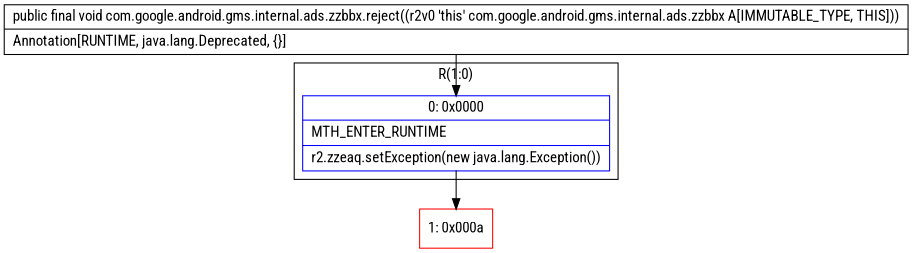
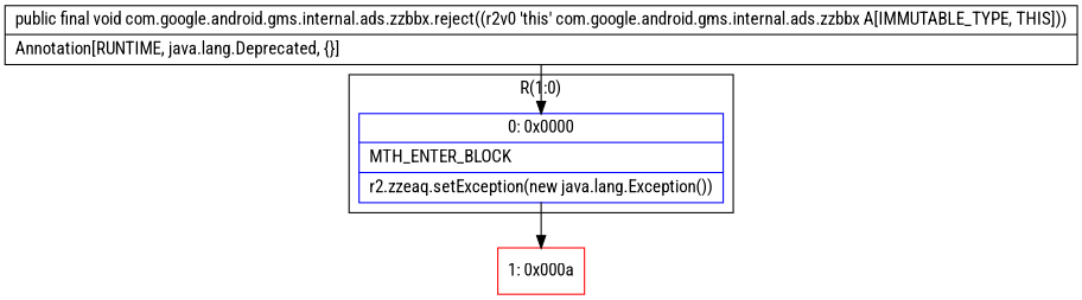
  digraph {
    fontname="Roboto Condensed"
    node [shape=record fontname="Roboto Condensed"]
    edge [fontname="Roboto Condensed"]
-   n1 [color=blue label="{0\:\ 0x0000|MTH_ENTER_RUNTIME\l|r2.zzeaq.setException(new java.lang.Exception())\l}"]
+   n1 [color=blue label="{0\:\ 0x0000|MTH_ENTER_BLOCK\l|r2.zzeaq.setException(new java.lang.Exception())\l}"]
    n2 [color=red label="{1\:\ 0x000a}"]
    n3 [label="{public final void com.google.android.gms.internal.ads.zzbbx.reject((r2v0 'this' com.google.android.gms.internal.ads.zzbbx A[IMMUTABLE_TYPE, THIS]))  | Annotation[RUNTIME, java.lang.Deprecated, \{\}]\l}"]
    subgraph cluster_1 {
      label="R(1:0)"
      n1
    }
    n1 -> n2
    n3 -> n1
  }
